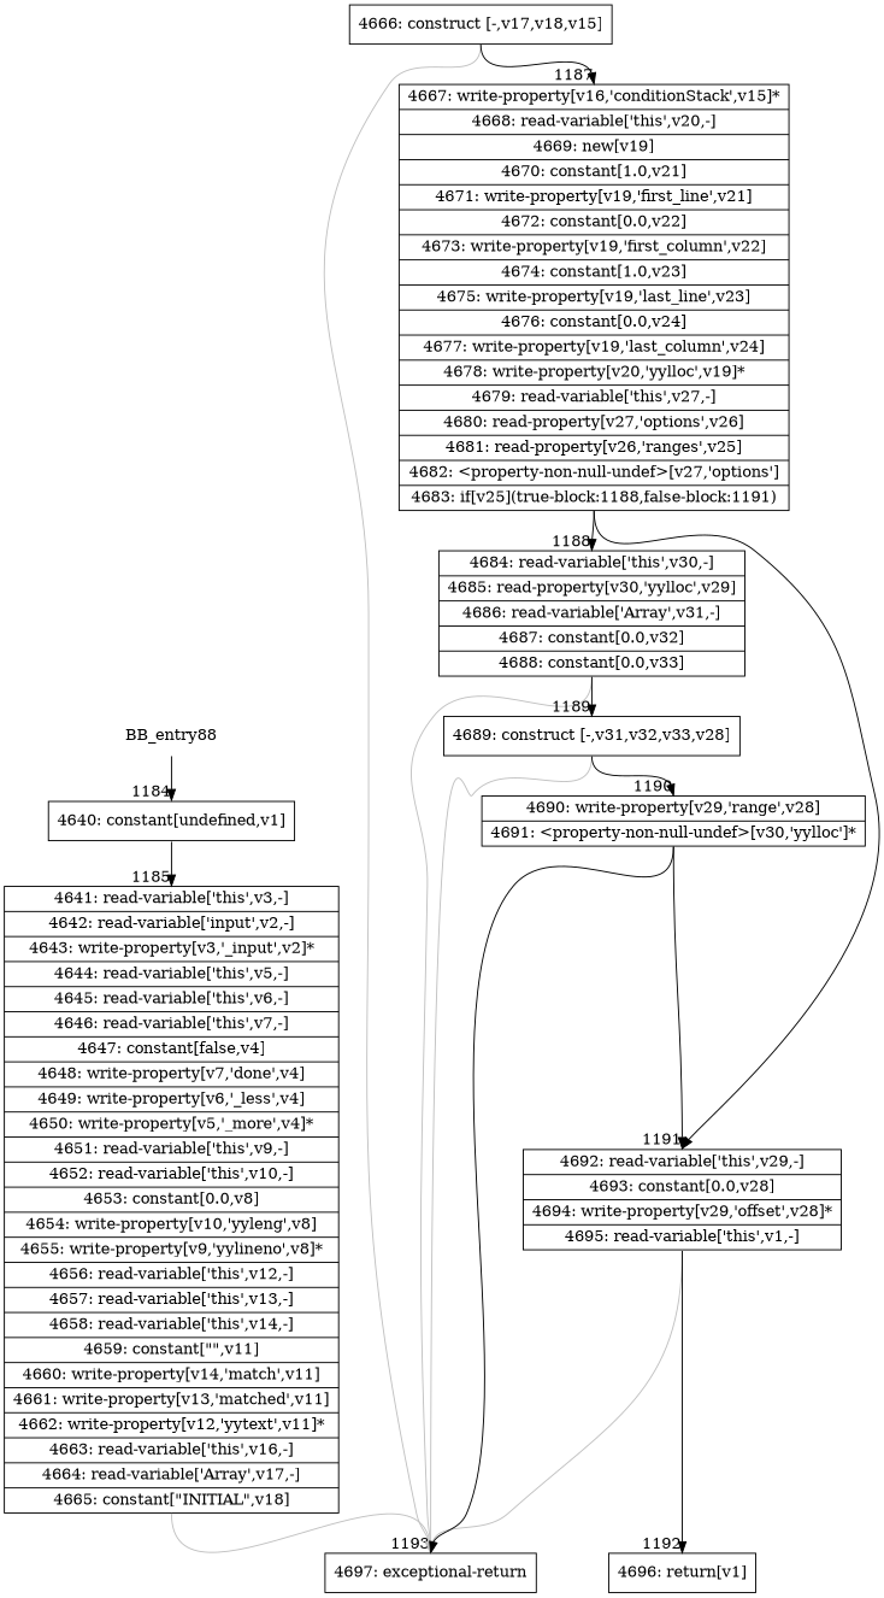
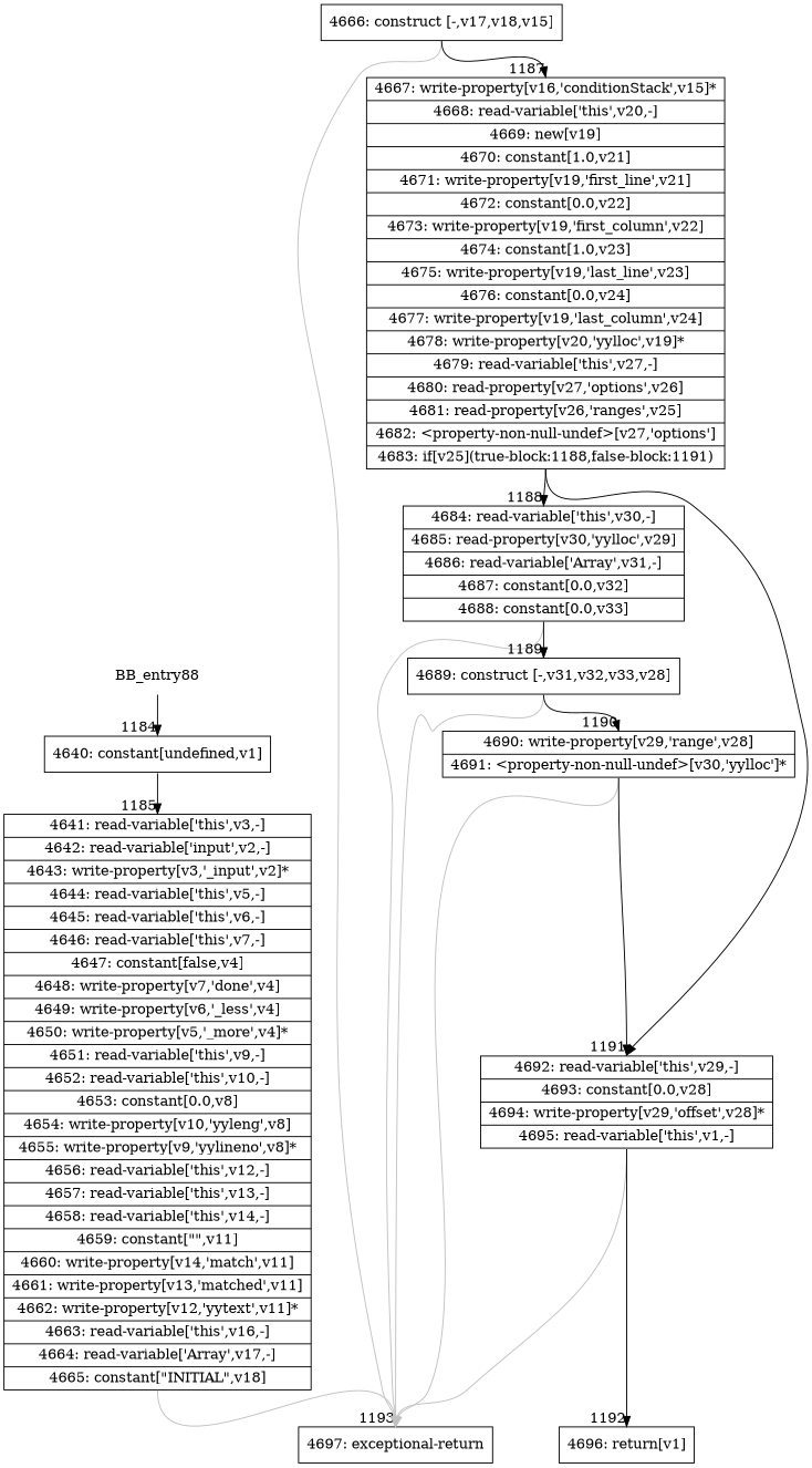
  digraph {
    rankdir=TD
    node [shape=record]
    edge [headport=n tailport=s]
    BB_entry88 [shape=none]
    n2 [label="{4640: constant[undefined,v1]}"]
    n3 [label="{4641: read-variable['this',v3,-]|4642: read-variable['input',v2,-]|4643: write-property[v3,'_input',v2]*|4644: read-variable['this',v5,-]|4645: read-variable['this',v6,-]|4646: read-variable['this',v7,-]|4647: constant[false,v4]|4648: write-property[v7,'done',v4]|4649: write-property[v6,'_less',v4]|4650: write-property[v5,'_more',v4]*|4651: read-variable['this',v9,-]|4652: read-variable['this',v10,-]|4653: constant[0.0,v8]|4654: write-property[v10,'yyleng',v8]|4655: write-property[v9,'yylineno',v8]*|4656: read-variable['this',v12,-]|4657: read-variable['this',v13,-]|4658: read-variable['this',v14,-]|4659: constant[\"\",v11]|4660: write-property[v14,'match',v11]|4661: write-property[v13,'matched',v11]|4662: write-property[v12,'yytext',v11]*|4663: read-variable['this',v16,-]|4664: read-variable['Array',v17,-]|4665: constant[\"INITIAL\",v18]}"]
    n4 [label="{4697: exceptional-return}"]
    n5 [label="{4666: construct [-,v17,v18,v15]}"]
    n6 [label="{4667: write-property[v16,'conditionStack',v15]*|4668: read-variable['this',v20,-]|4669: new[v19]|4670: constant[1.0,v21]|4671: write-property[v19,'first_line',v21]|4672: constant[0.0,v22]|4673: write-property[v19,'first_column',v22]|4674: constant[1.0,v23]|4675: write-property[v19,'last_line',v23]|4676: constant[0.0,v24]|4677: write-property[v19,'last_column',v24]|4678: write-property[v20,'yylloc',v19]*|4679: read-variable['this',v27,-]|4680: read-property[v27,'options',v26]|4681: read-property[v26,'ranges',v25]|4682: \<property-non-null-undef\>[v27,'options']|4683: if[v25](true-block:1188,false-block:1191)}"]
    n7 [label="{4684: read-variable['this',v30,-]|4685: read-property[v30,'yylloc',v29]|4686: read-variable['Array',v31,-]|4687: constant[0.0,v32]|4688: constant[0.0,v33]}"]
    n8 [label="{4692: read-variable['this',v29,-]|4693: constant[0.0,v28]|4694: write-property[v29,'offset',v28]*|4695: read-variable['this',v1,-]}"]
    n9 [label="{4689: construct [-,v31,v32,v33,v28]}"]
    n10 [label="{4696: return[v1]}"]
    n11 [label="{4690: write-property[v29,'range',v28]|4691: \<property-non-null-undef\>[v30,'yylloc']*}"]
    BB_entry88 -> n2 [headlabel="    1184"]
    n2 -> n3 [headlabel="      1185"]
    n3 -> n4 [color=gray headlabel="      1193"]
    n5 -> n4 [color=gray]
    n5 -> n6 [headlabel="      1187"]
    n6 -> n7 [headlabel="      1188"]
    n6 -> n8 [headlabel="      1191"]
    n7 -> n4 [color=gray]
    n7 -> n9 [headlabel="      1189"]
    n8 -> n4 [color=gray]
    n8 -> n10 [headlabel="      1192"]
    n9 -> n4 [color=gray]
    n9 -> n11 [headlabel="      1190"]
-   n11 -> n4 [color=black]
+   n11 -> n4 [color=gray]
    n11 -> n8
  }
